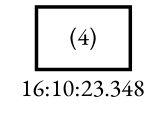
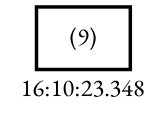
  digraph {
    label="16:10:23.348"
    fontname="EB Garamond"
-   n1 [color=black fontcolor=black label="(4)" shape=rectangle style=bold fontname="EB Garamond"]
+   n1 [color=black fontcolor=black label="(9)" shape=rectangle style=bold fontname="EB Garamond"]
  }
